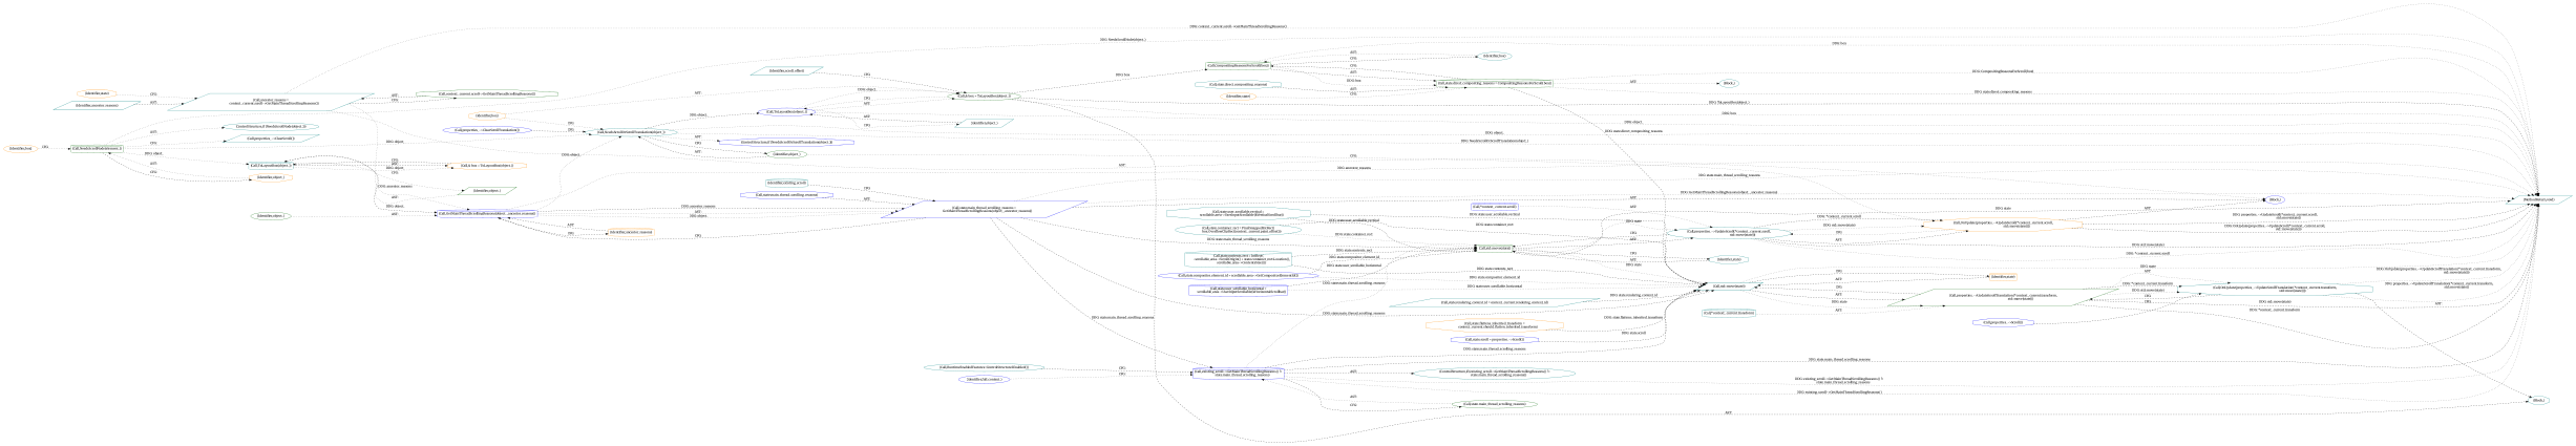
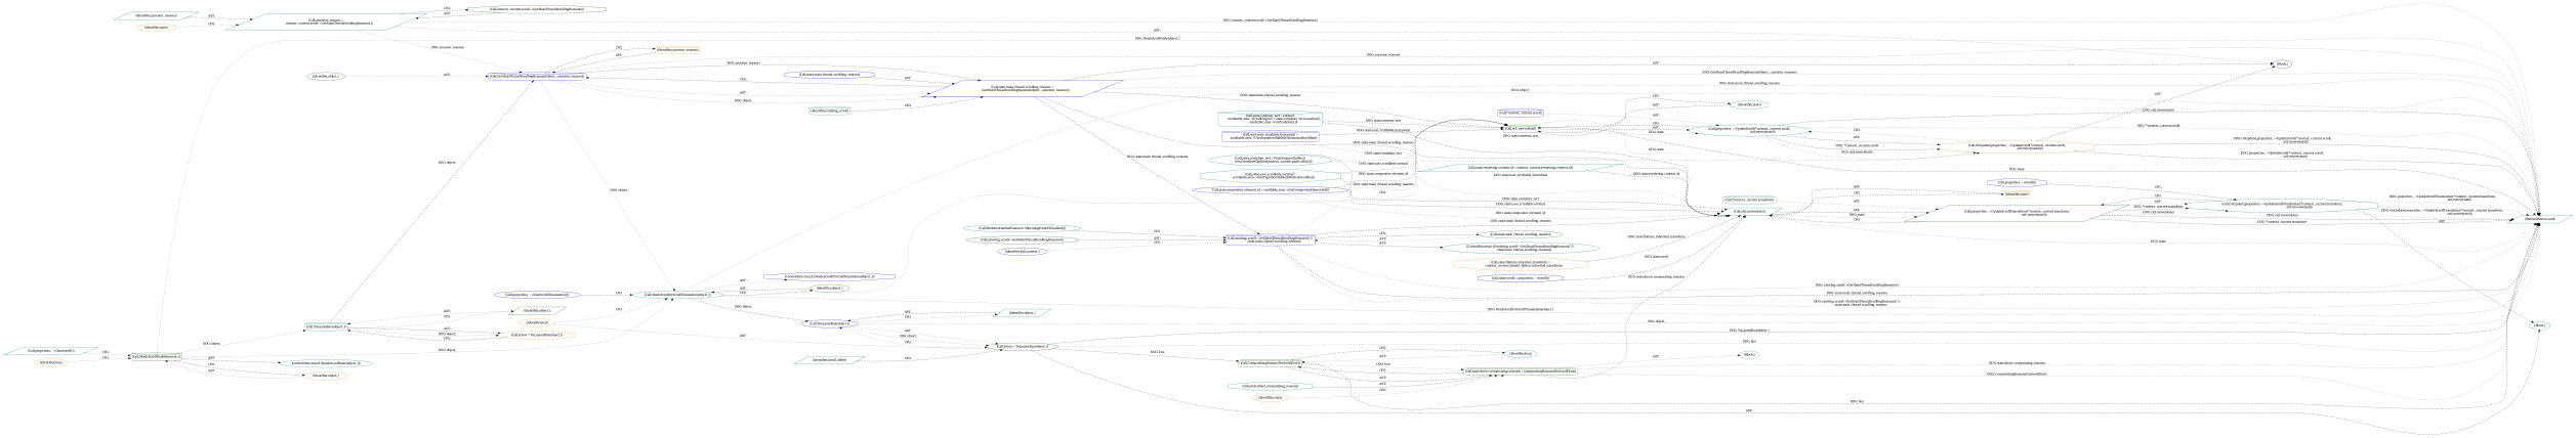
  digraph {
    fontname=Merriweather
    rankdir=LR
    node [color=teal fontname=Merriweather shape=ellipse]
    edge [fontname=Merriweather style=dashed]
    n1 [color=blue label="(Call,GetMainThreadScrollingReasons(object_, ancestor_reasons))" shape=cylinder]
    n2 [color=blue label="(Call,state.main_thread_scrolling_reasons =\n          GetMainThreadScrollingReasons(object_, ancestor_reasons))" shape=parallelogram]
    n3 [label="(Call,NeedsScrollOrScrollTranslation(object_))"]
    n4 [color=darkorange label="(Identifier,ancestor_reasons)" shape=cylinder]
    n5 [label="(MethodReturn,void)" shape=parallelogram]
    n6 [color=blue label="(Block,)"]
    n7 [color=blue label="(Call,existing_scroll->GetMainThreadScrollingReasons() !=\n            state.main_thread_scrolling_reasons)" shape=cylinder]
    n8 [color=darkgreen label="(Call,std::move(state))" shape=cylinder]
    n9 [label="(Call,std::move(state))" shape=parallelogram]
    n10 [color=blue label="(Call,ToLayoutBox(object_))"]
    n11 [color=darkgreen label="(Identifier,object_)"]
    n12 [color=blue label="(ControlStructure,if (NeedsScrollOrScrollTranslation(object_)))" shape=octagon]
    n13 [label="(Call,ToLayoutBox(object_))" shape=cylinder]
    n14 [color=darkgreen label="(Identifier,object_)" shape=parallelogram]
    n15 [color=darkorange label="(Call,& box = ToLayoutBox(object_))" shape=octagon]
    n16 [color=darkgreen label="(Call,NeedsScrollNode(element_))" shape=cylinder]
    n17 [color=darkorange label="(Identifier,object_)" shape=octagon]
    n18 [label="(ControlStructure,if (NeedsScrollNode(object_)))"]
    n19 [label="(Call,ancestor_reasons =\n          context_.current.scroll->GetMainThreadScrollingReasons())" shape=parallelogram]
    n20 [color=darkgreen label="(Call,context_.current.scroll->GetMainThreadScrollingReasons())" shape=octagon]
    n21 [label="(ControlStructure,if (existing_scroll->GetMainThreadScrollingReasons() !=\n            state.main_thread_scrolling_reasons))"]
    n22 [color=darkgreen label="(Call,state.main_thread_scrolling_reasons)"]
    n23 [label="(Call,properties_->UpdateScroll(*context_.current.scroll,\n                                         std::move(state)))"]
    n24 [label="(Identifier,state)" shape=octagon]
    n25 [color=darkgreen label="(Call,properties_->UpdateScrollTranslation(*context_.current.transform,\n                                                     std::move(state)))" shape=parallelogram]
    n26 [color=darkorange label="(Identifier,state)" shape=cylinder]
    n27 [color=darkorange label="(Call,OnUpdate(properties_->UpdateScroll(*context_.current.scroll,\n                                         std::move(state))))" shape=octagon]
    n28 [label="(Call,OnUpdate(properties_->UpdateScrollTranslation(*context_.current.transform,\n                                                     std::move(state))))" shape=octagon]
    n29 [label="(Block,)" shape=octagon]
    n30 [color=darkgreen label="(Call,& box = ToLayoutBox(object_))"]
    n31 [label="(Identifier,object_)" shape=parallelogram]
    n32 [color=darkgreen label="(Call,CompositingReasonsForScroll(box))" shape=cylinder]
    n33 [color=darkgreen label="(Call,state.direct_compositing_reasons = CompositingReasonsForScroll(box))" shape=cylinder]
    n34 [label="(Identifier,box)"]
    n35 [label="(Block,)"]
    n36 [color=darkorange label="(Call,state.flattens_inherited_transform =\n          context_.current.should_flatten_inherited_transform)" shape=octagon]
    n37 [color=blue label="(Call,properties_->Scroll())" shape=octagon]
    n38 [color=darkgreen label="(Identifier,object_)"]
    n39 [color=darkorange label="(Identifier,box)" shape=octagon]
    n40 [label="(Identifier,scroll_offset)" shape=parallelogram]
+   n41 [color=darkgreen label="(Call,existing_scroll->GetMainThreadScrollingReasons())"]
    n42 [label="(Call,state.user_scrollable_vertical =\n          scrollable_area->UserInputScrollable(kVerticalScrollbar))" shape=octagon]
    n43 [label="(Call,*context_.current.transform)" shape=cylinder]
    n44 [label="(Identifier,existing_scroll)" shape=cylinder]
    n45 [color=blue label="(Call,state.scroll = properties_->Scroll())" shape=octagon]
    n46 [label="(Call,state.container_rect = PixelSnappedIntRect(\n          box.OverflowClipRect(context_.current.paint_offset)))"]
    n47 [label="(Call,state.contents_rect = IntRect(\n          -scrollable_area->ScrollOrigin() + state.container_rect.Location(),\n          scrollable_area->ContentsSize()))" shape=cylinder]
    n48 [color=blue label="(Call,*context_.current.scroll)" shape=cylinder]
    n49 [color=blue label="(Identifier,full_context_)"]
    n50 [color=darkorange label="(Identifier,state)" shape=octagon]
    n51 [color=blue label="(Call,state.compositor_element_id = scrollable_area->GetCompositorElementId())"]
    n52 [label="(Call,properties_->ClearScroll())" shape=parallelogram]
    n53 [color=darkorange label="(Identifier,box)"]
    n54 [label="(Call,state.rendering_context_id = context_.current.rendering_context_id)" shape=parallelogram]
    n55 [color=blue label="(Call,state.user_scrollable_horizontal =\n          scrollable_area->UserInputScrollable(kHorizontalScrollbar))" shape=cylinder]
    n56 [color=blue label="(Call,state.main_thread_scrolling_reasons)" shape=octagon]
-   n57 [label="(Call,RuntimeEnabledFeatures::ControlStructure2Enabled())"]
+   n57 [label="(Call,RuntimeEnabledFeatures::SlimmingPaintV2Enabled())"]
    n58 [color=darkorange label="(Identifier,state)"]
    n59 [label="(Call,state.direct_compositing_reasons)" shape=octagon]
    n60 [label="(Identifier,ancestor_reasons)" shape=parallelogram]
    n61 [color=blue label="(Call,properties_->ClearScrollTranslation())"]
    n1 -> n2 [label="AST: " style=dotted]
    n1 -> n2 [label="DDG: object_" style=dotted]
    n1 -> n2 [label="DDG: ancestor_reasons"]
    n1 -> n3 [label="DDG: object_" style=dotted]
    n1 -> n4 [label="CFG: "]
    n1 -> n5 [label="DDG: ancestor_reasons" style=dotted]
    n2 -> n1 [label="CFG: "]
    n2 -> n5 [label="DDG: state.main_thread_scrolling_reasons" style=dotted]
    n2 -> n5 [label="DDG: GetMainThreadScrollingReasons(object_, ancestor_reasons)" style=dotted]
    n2 -> n6 [label="AST: "]
    n2 -> n7 [label="DDG: state.main_thread_scrolling_reasons"]
    n2 -> n8 [label="DDG: state.main_thread_scrolling_reasons"]
    n2 -> n9 [label="DDG: state.main_thread_scrolling_reasons"]
    n3 -> n5 [label="DDG: object_" style=dotted]
    n3 -> n5 [label="DDG: NeedsScrollOrScrollTranslation(object_)" style=dotted]
    n3 -> n10 [label="DDG: object_"]
    n3 -> n11 [label="CFG: "]
    n3 -> n12 [label="AST: " style=dotted]
    n4 -> n1 [label="AST: "]
    n7 -> n5 [label="DDG: state.main_thread_scrolling_reasons"]
    n7 -> n5 [label="DDG: existing_scroll->GetMainThreadScrollingReasons() !=\n            state.main_thread_scrolling_reasons" style=dotted]
    n7 -> n5 [label="DDG: existing_scroll->GetMainThreadScrollingReasons()" style=dotted]
    n7 -> n8 [label="DDG: state.main_thread_scrolling_reasons" style=dotted]
    n7 -> n9 [label="DDG: state.main_thread_scrolling_reasons"]
    n7 -> n21 [label="AST: "]
    n7 -> n22 [label="CFG: "]
    n8 -> n5 [label="DDG: state"]
    n8 -> n9 [label="DDG: state" style=dotted]
    n8 -> n23 [label="AST: "]
    n8 -> n23 [label="DDG: state" style=dotted]
    n8 -> n24 [label="CFG: "]
    n9 -> n5 [label="DDG: state" style=dotted]
    n9 -> n25 [label="AST: "]
    n9 -> n25 [label="DDG: state" style=dotted]
    n9 -> n26 [label="CFG: "]
    n10 -> n5 [label="DDG: object_" style=dotted]
    n10 -> n30 [label="AST: " style=dotted]
    n10 -> n30 [label="DDG: object_" style=dotted]
    n10 -> n31 [label="CFG: " style=dotted]
    n11 -> n3 [label="AST: "]
    n11 -> n27 [label="CFG: " style=dotted]
    n13 -> n1 [label="DDG: object_"]
    n13 -> n14 [label="CFG: " style=dotted]
    n13 -> n15 [label="AST: "]
    n13 -> n15 [label="DDG: object_" style=dotted]
    n14 -> n13 [label="AST: " style=dotted]
    n15 -> n13 [label="CFG: "]
    n16 -> n3 [label="DDG: object_" style=dotted]
    n16 -> n5 [label="DDG: NeedsScrollNode(object_)" style=dotted]
    n16 -> n13 [label="DDG: object_" style=dotted]
    n16 -> n17 [label="CFG: "]
-   n16 -> n18 [label="AST: " style=dotted]
+   n16 -> n18 [label="AST: "]
    n17 -> n16 [label="AST: " style=dotted]
    n19 -> n1 [label="DDG: ancestor_reasons" style=dotted]
    n19 -> n5 [label="DDG: context_.current.scroll->GetMainThreadScrollingReasons()" style=dotted]
    n19 -> n6 [label="AST: " style=dotted]
    n19 -> n20 [label="CFG: "]
    n20 -> n19 [label="AST: "]
    n22 -> n7 [label="AST: " style=dotted]
    n23 -> n5 [label="DDG: std::move(state)"]
    n23 -> n5 [label="DDG: *context_.current.scroll" style=dotted]
    n23 -> n8 [label="CFG: "]
    n23 -> n27 [label="AST: "]
    n23 -> n27 [label="DDG: *context_.current.scroll"]
    n23 -> n27 [label="DDG: std::move(state)" style=dotted]
    n24 -> n8 [label="AST: "]
    n25 -> n5 [label="DDG: std::move(state)"]
    n25 -> n5 [label="DDG: *context_.current.transform"]
    n25 -> n9 [label="CFG: "]
    n25 -> n28 [label="AST: " style=dotted]
    n25 -> n28 [label="DDG: *context_.current.transform"]
    n25 -> n28 [label="DDG: std::move(state)" style=dotted]
    n26 -> n9 [label="AST: "]
    n27 -> n5 [label="DDG: properties_->UpdateScroll(*context_.current.scroll,\n                                         std::move(state))"]
    n27 -> n5 [label="DDG: OnUpdate(properties_->UpdateScroll(*context_.current.scroll,\n                                         std::move(state)))"]
    n27 -> n6 [label="AST: "]
    n27 -> n23 [label="CFG: " style=dotted]
    n28 -> n5 [label="DDG: OnUpdate(properties_->UpdateScrollTranslation(*context_.current.transform,\n                                                     std::move(state)))" style=dotted]
    n28 -> n5 [label="DDG: properties_->UpdateScrollTranslation(*context_.current.transform,\n                                                     std::move(state))" style=dotted]
    n28 -> n25 [label="CFG: "]
    n28 -> n29 [label="AST: "]
    n30 -> n5 [label="DDG: ToLayoutBox(object_)"]
    n30 -> n5 [label="DDG: box" style=dotted]
    n30 -> n10 [label="CFG: " style=dotted]
    n30 -> n29 [label="AST: "]
    n30 -> n32 [label="DDG: box"]
    n31 -> n10 [label="AST: "]
-   n32 -> n5 [label="DDG: box" style=dotted]
+   n32 -> n5 [label="DDG: box"]
    n32 -> n33 [label="AST: "]
    n32 -> n33 [label="DDG: box" style=dotted]
    n32 -> n34 [label="CFG: "]
    n33 -> n5 [label="DDG: CompositingReasonsForScroll(box)" style=dotted]
    n33 -> n5 [label="DDG: state.direct_compositing_reasons" style=dotted]
    n33 -> n9 [label="DDG: state.direct_compositing_reasons"]
    n33 -> n32 [label="CFG: "]
    n33 -> n35 [label="AST: " style=dotted]
    n34 -> n32 [label="AST: " style=dotted]
    n36 -> n9 [label="DDG: state.flattens_inherited_transform"]
    n37 -> n28 [label="CFG: "]
    n38 -> n1 [label="AST: " style=dotted]
    n39 -> n3 [label="CFG: " style=dotted]
    n39 -> n30 [label="AST: " style=dotted]
    n40 -> n30 [label="CFG: "]
+   n41 -> n7 [label="AST: "]
    n42 -> n8 [label="DDG: state.user_scrollable_vertical"]
    n42 -> n9 [label="DDG: state.user_scrollable_vertical"]
    n43 -> n25 [label="AST: " style=dotted]
    n44 -> n2 [label="CFG: "]
    n45 -> n9 [label="DDG: state.scroll"]
    n46 -> n8 [label="DDG: state.container_rect" style=dotted]
    n46 -> n9 [label="DDG: state.container_rect"]
    n47 -> n8 [label="DDG: state.contents_rect"]
    n47 -> n9 [label="DDG: state.contents_rect"]
    n48 -> n23 [label="AST: " style=dotted]
    n49 -> n7 [label="CFG: " style=dotted]
    n50 -> n19 [label="CFG: " style=dotted]
    n51 -> n8 [label="DDG: state.compositor_element_id"]
    n51 -> n9 [label="DDG: state.compositor_element_id" style=dotted]
-   n16 -> n52 [label="CFG: " style=dotted]
+   n52 -> n16 [label="CFG: " style=dotted]
    n53 -> n16 [label="CFG: " style=dotted]
    n54 -> n9 [label="DDG: state.rendering_context_id"]
    n55 -> n8 [label="DDG: state.user_scrollable_horizontal"]
    n55 -> n9 [label="DDG: state.user_scrollable_horizontal" style=dotted]
    n56 -> n2 [label="AST: "]
    n57 -> n7 [label="CFG: "]
    n58 -> n33 [label="CFG: " style=dotted]
    n59 -> n33 [label="AST: "]
    n60 -> n19 [label="AST: "]
    n61 -> n3 [label="CFG: "]
  }
